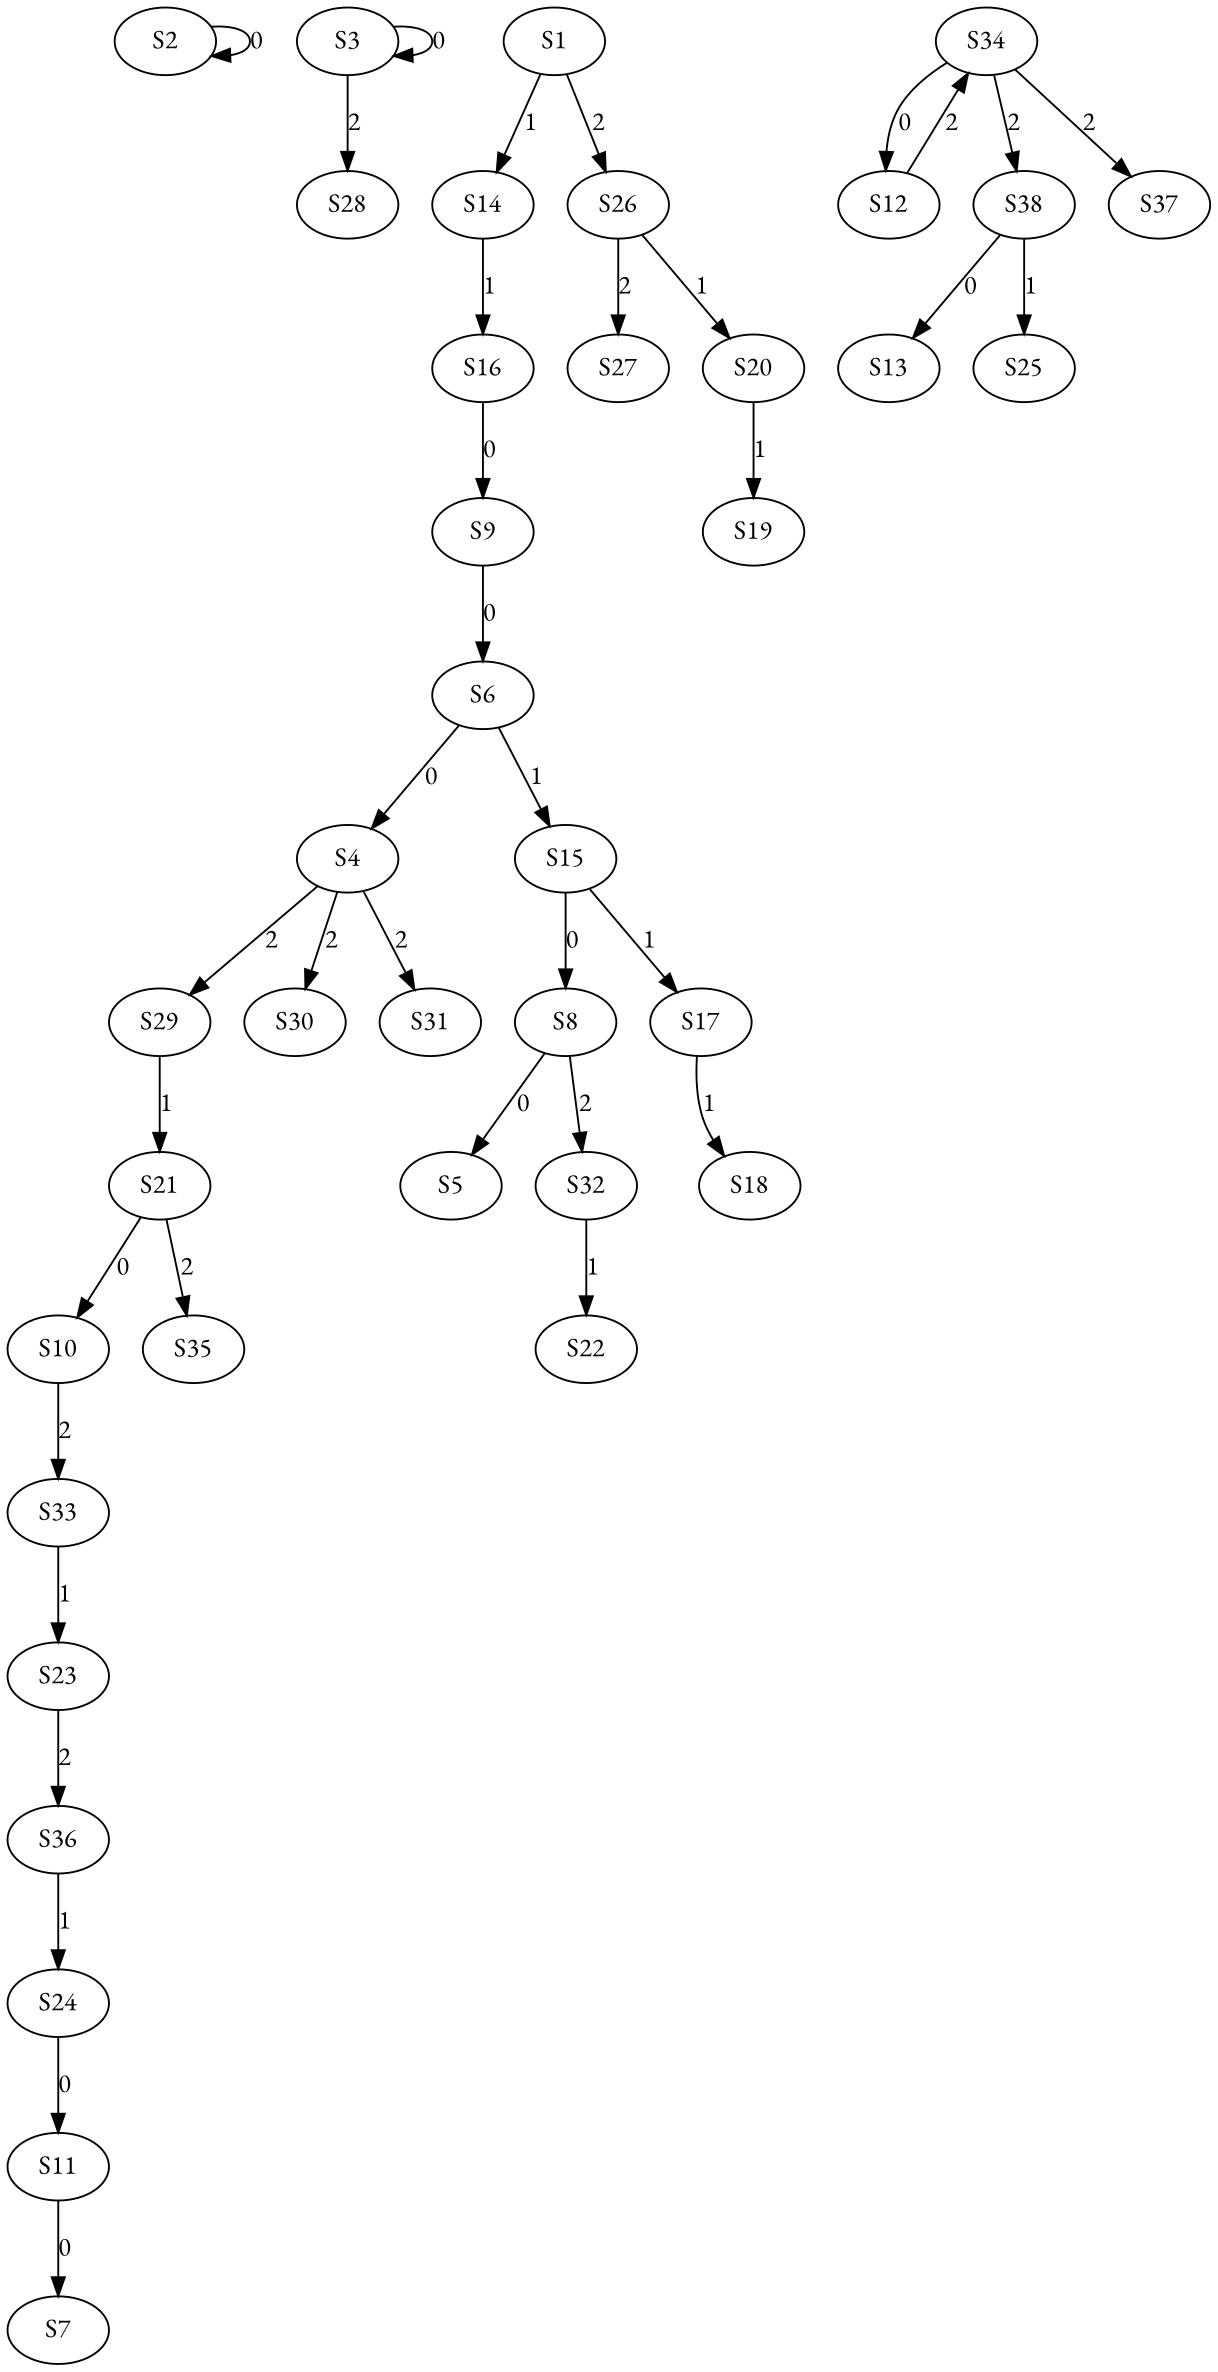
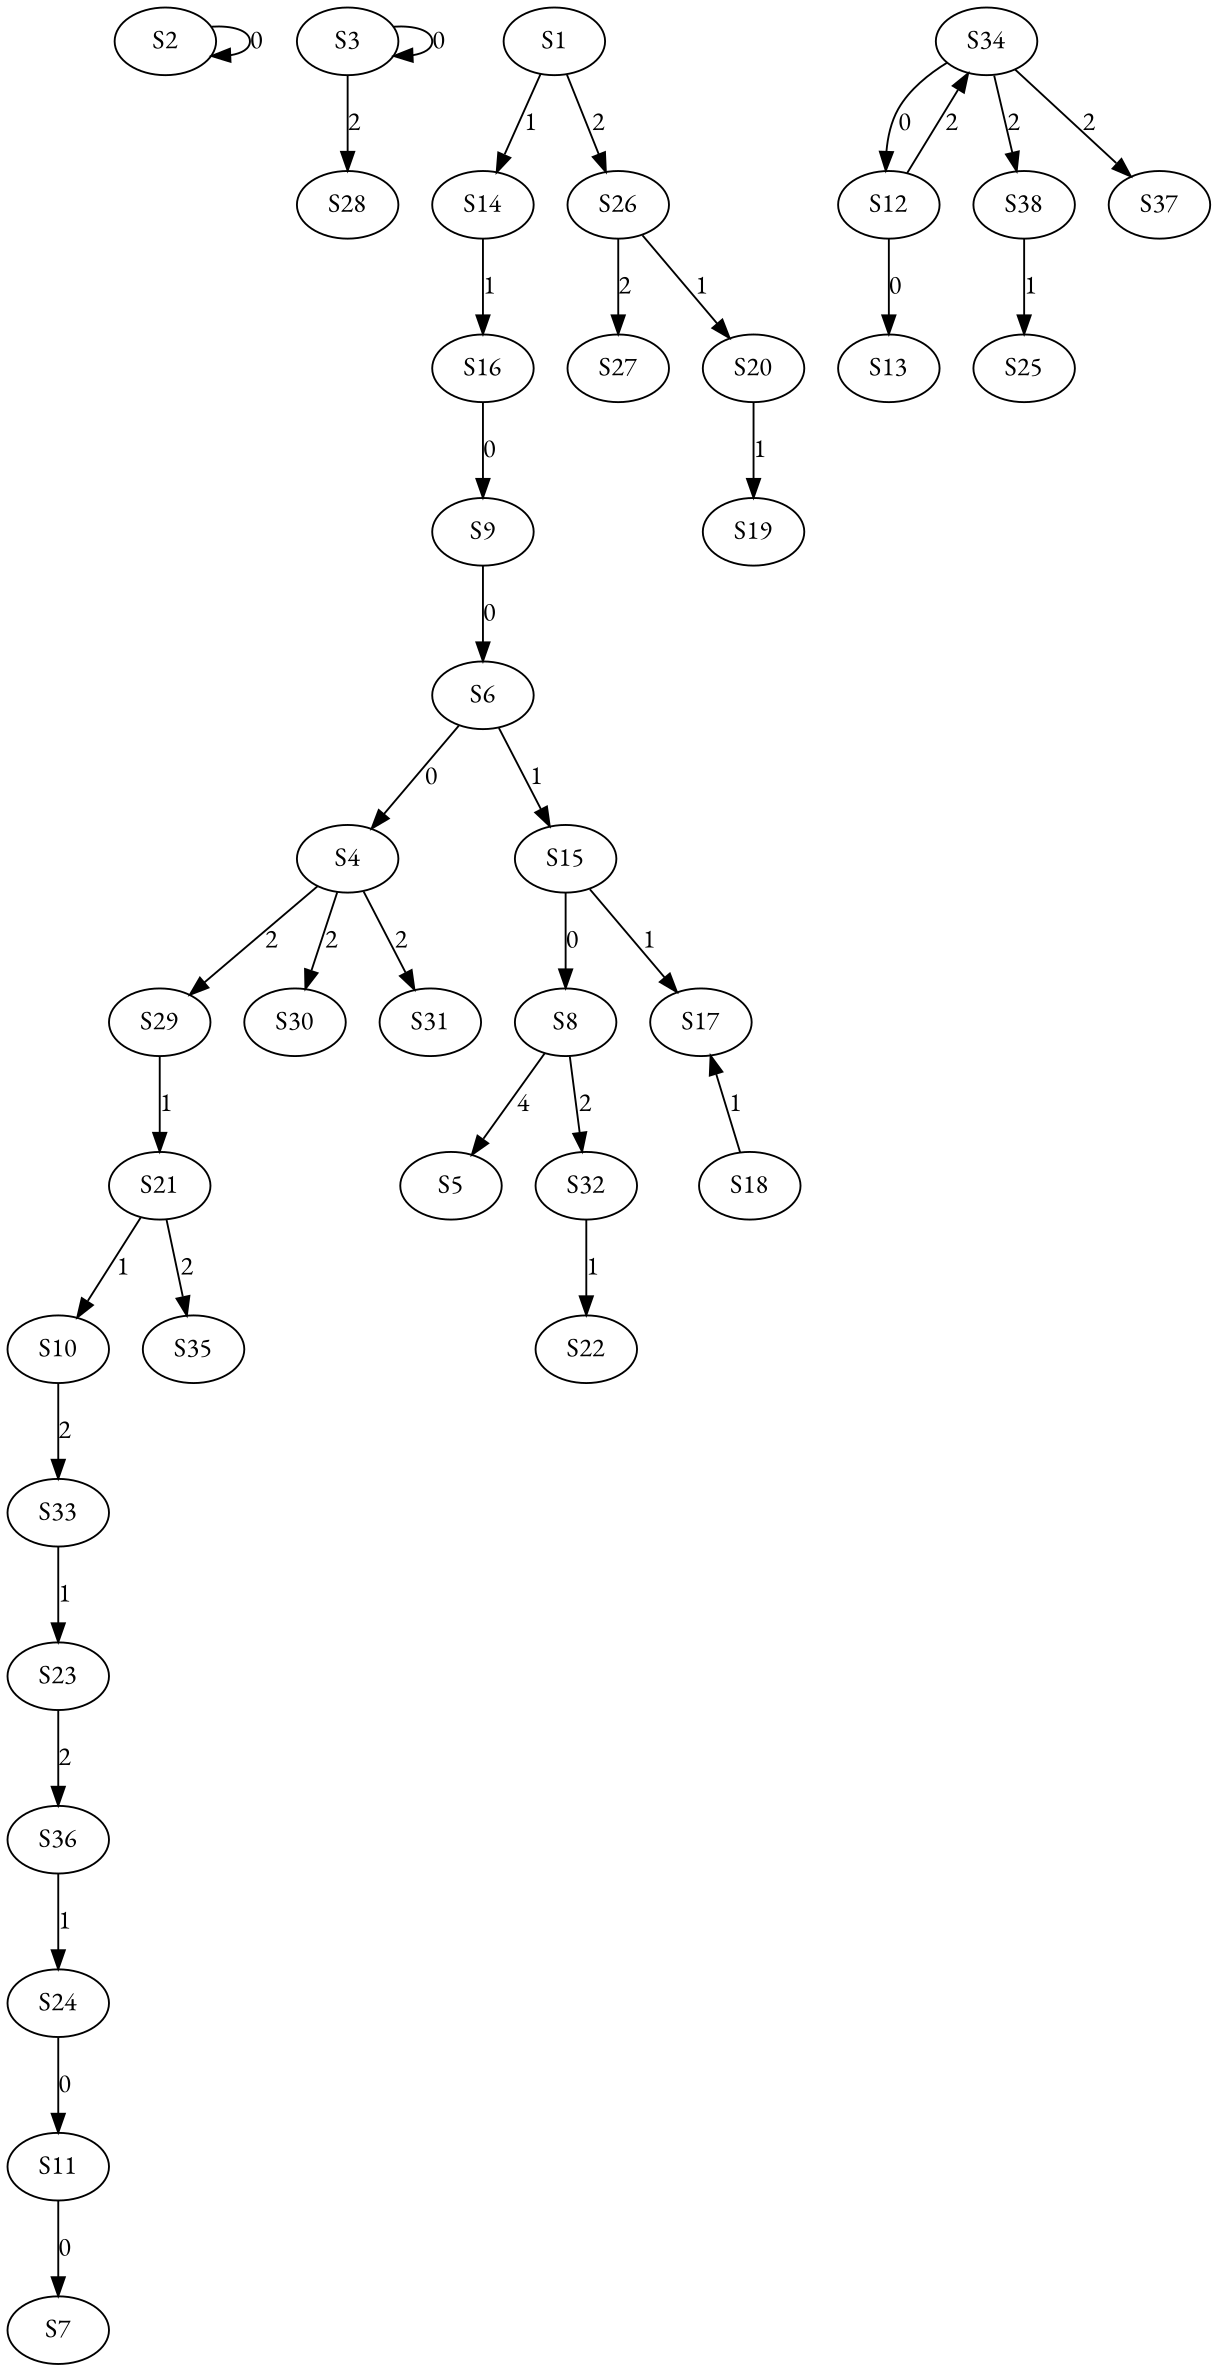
  strict digraph {
    fontname="EB Garamond"
    node [fontname="EB Garamond"]
    edge [fontname="EB Garamond"]
    S2
    S3
    S28
    S6
    S4
    S15
    S29
    S30
    S31
    S8
    S17
    S21
    S5
    S32
    S22
    S9
    S11
    S7
    S18
    S16
    S10
    S35
    S33
    S23
    S24
    S34
    S12
    S38
    S37
    S13
    S25
    S1
    S14
    S26
    S27
    S20
    S19
    S36
    S2 -> S2 [label=0]
    S3 -> S3 [label=0]
    S3 -> S28 [label=2]
    S6 -> S4 [label=0]
    S6 -> S15 [label=1]
    S4 -> S29 [label=2]
    S4 -> S30 [label=2]
    S4 -> S31 [label=2]
    S15 -> S8 [label=0]
    S15 -> S17 [label=1]
    S29 -> S21 [label=1]
-   S8 -> S5 [label=0]
+   S8 -> S5 [label=4]
    S8 -> S32 [label=2]
-   S17 -> S18 [label=1]
-   S21 -> S10 [label=0]
+   S18 -> S17 [label=1]
+   S21 -> S10 [label=1]
    S21 -> S35 [label=2]
    S32 -> S22 [label=1]
    S9 -> S6 [label=0]
    S11 -> S7 [label=0]
    S16 -> S9 [label=0]
    S10 -> S33 [label=2]
    S33 -> S23 [label=1]
    S23 -> S36 [label=2]
    S24 -> S11 [label=0]
    S34 -> S12 [label=0]
    S34 -> S38 [label=2]
    S34 -> S37 [label=2]
    S12 -> S34 [label=2]
-   S38 -> S13 [label=0]
+   S12 -> S13 [label=0]
    S38 -> S25 [label=1]
    S1 -> S14 [label=1]
    S1 -> S26 [label=2]
    S14 -> S16 [label=1]
    S26 -> S27 [label=2]
    S26 -> S20 [label=1]
    S20 -> S19 [label=1]
    S36 -> S24 [label=1]
  }
